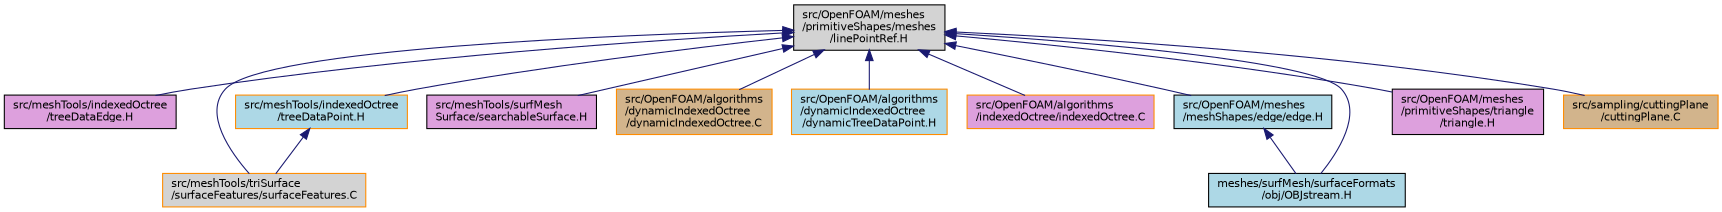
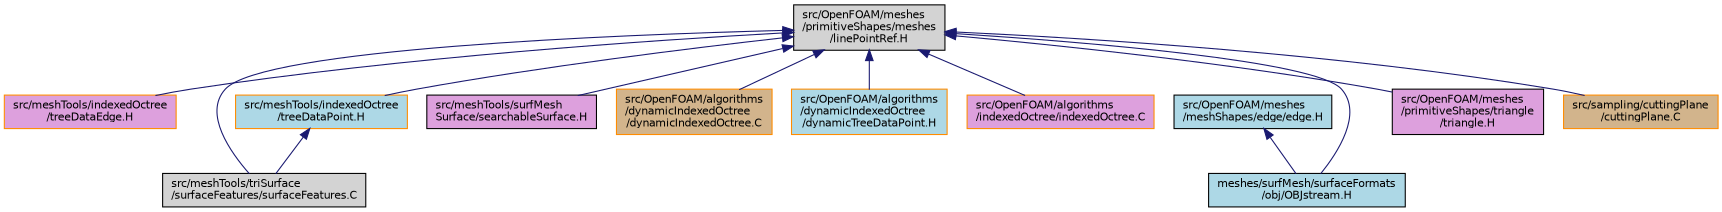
  digraph {
    node [color=darkorange fillcolor=plum fontname=Helvetica fontsize=10 shape=record style=filled]
    edge [color=midnightblue dir=back fontname=Helvetica fontsize=10 labelfontname=Helvetica labelfontsize=10 style=solid]
    n1 [color=black fillcolor=lightgrey fontcolor=black height=0.2 label="src/OpenFOAM/meshes\l/primitiveShapes/meshes\l/linePointRef.H" width=0.4]
-   n2 [color=black height=0.2 label="src/meshTools/indexedOctree\l/treeDataEdge.H" width=0.4]
-   n3 [fillcolor=lightgrey height=0.2 label="src/meshTools/triSurface\l/surfaceFeatures/surfaceFeatures.C" width=0.4]
+   n2 [height=0.2 label="src/meshTools/indexedOctree\l/treeDataEdge.H" width=0.4]
+   n3 [color=black fillcolor=lightgrey height=0.2 label="src/meshTools/triSurface\l/surfaceFeatures/surfaceFeatures.C" width=0.4]
    n4 [fillcolor=lightblue height=0.2 label="src/meshTools/indexedOctree\l/treeDataPoint.H" width=0.4]
    n5 [color=black height=0.2 label="src/meshTools/surfMesh\lSurface/searchableSurface.H" width=0.4]
    n6 [fillcolor=tan height=0.2 label="src/OpenFOAM/algorithms\l/dynamicIndexedOctree\l/dynamicIndexedOctree.C" width=0.4]
    n7 [fillcolor=lightblue height=0.2 label="src/OpenFOAM/algorithms\l/dynamicIndexedOctree\l/dynamicTreeDataPoint.H" width=0.4]
    n8 [height=0.2 label="src/OpenFOAM/algorithms\l/indexedOctree/indexedOctree.C" width=0.4]
    n9 [color=black fillcolor=lightblue height=0.2 label="src/OpenFOAM/meshes\l/meshShapes/edge/edge.H" width=0.4]
    n10 [color=black fillcolor=lightblue height=0.2 label="meshes/surfMesh/surfaceFormats\l/obj/OBJstream.H" width=0.4]
    n11 [color=black height=0.2 label="src/OpenFOAM/meshes\l/primitiveShapes/triangle\l/triangle.H" width=0.4]
    n12 [fillcolor=tan height=0.2 label="src/sampling/cuttingPlane\l/cuttingPlane.C" width=0.4]
    n1 -> n2
    n1 -> n3
    n1 -> n4
    n1 -> n5
    n1 -> n6
    n1 -> n7
    n1 -> n8
-   n1 -> n9
    n1 -> n10
    n1 -> n11
    n1 -> n12
    n4 -> n3
    n9 -> n10
  }
